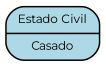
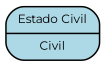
  digraph {
    fontname=Montserrat
-   n1 [fillcolor=lightblue fontname=Montserrat fontsize=8 label="{Estado Civil|Casado}" shape=record style="rounded,filled"]
+   n1 [fillcolor=lightblue fontname=Montserrat fontsize=8 label="{Estado Civil|Civil}" shape=record style="rounded,filled"]
  }
